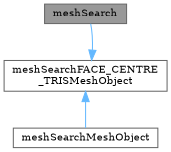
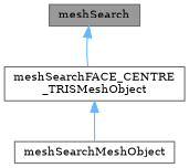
  digraph {
    fontname="DejaVu Serif"
    node [color=gray40 fillcolor=white fontname="DejaVu Serif" fontsize=10 shape=box style=filled]
    edge [color=steelblue1 dir=back fontname="DejaVu Serif" fontsize=10 labelfontname=Helvetica labelfontsize=10 style=solid]
    n1 [fillcolor=grey60 fontcolor=black height=0.2 label=meshSearch width=0.4]
    n2 [height=0.2 label="meshSearchFACE_CENTRE\l_TRISMeshObject" width=0.4]
    n3 [height=0.2 label=meshSearchMeshObject width=0.4]
-   n2 -> n1
+   n1 -> n2
    n2 -> n3
  }
